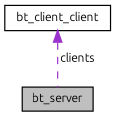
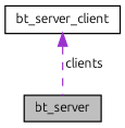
  digraph {
    fontname=Ubuntu
    node [color=black fontname=Ubuntu fontsize=10 shape=record style=filled]
    n1 [fillcolor=grey75 fontcolor=black height=0.2 label=bt_server width=0.4]
-   n2 [fillcolor=white height=0.2 label=bt_client_client width=0.4]
+   n2 [fillcolor=white height=0.2 label=bt_server_client width=0.4]
    n2 -> n1 [color=darkorchid3 dir=back fontname=Ubuntu fontsize=10 label=" clients" labelfontname=Helvetica labelfontsize=10 style=dashed]
  }
